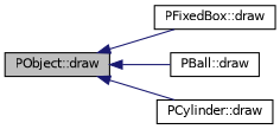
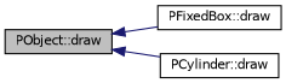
  digraph {
    rankdir=LR
    node [color=black fillcolor=white fontname=Helvetica fontsize=10 shape=record style=filled]
    edge [color=midnightblue dir=back fontname=Helvetica fontsize=10 labelfontname=Helvetica labelfontsize=10 style=solid]
    n1 [fillcolor=grey75 fontcolor=black height=0.2 label="PObject::draw" width=0.4]
    n2 [height=0.2 label="PFixedBox::draw" width=0.4]
-   n3 [height=0.2 label="PBall::draw" width=0.4]
    n4 [height=0.2 label="PCylinder::draw" width=0.4]
    n1 -> n2
-   n1 -> n3
    n1 -> n4
  }
